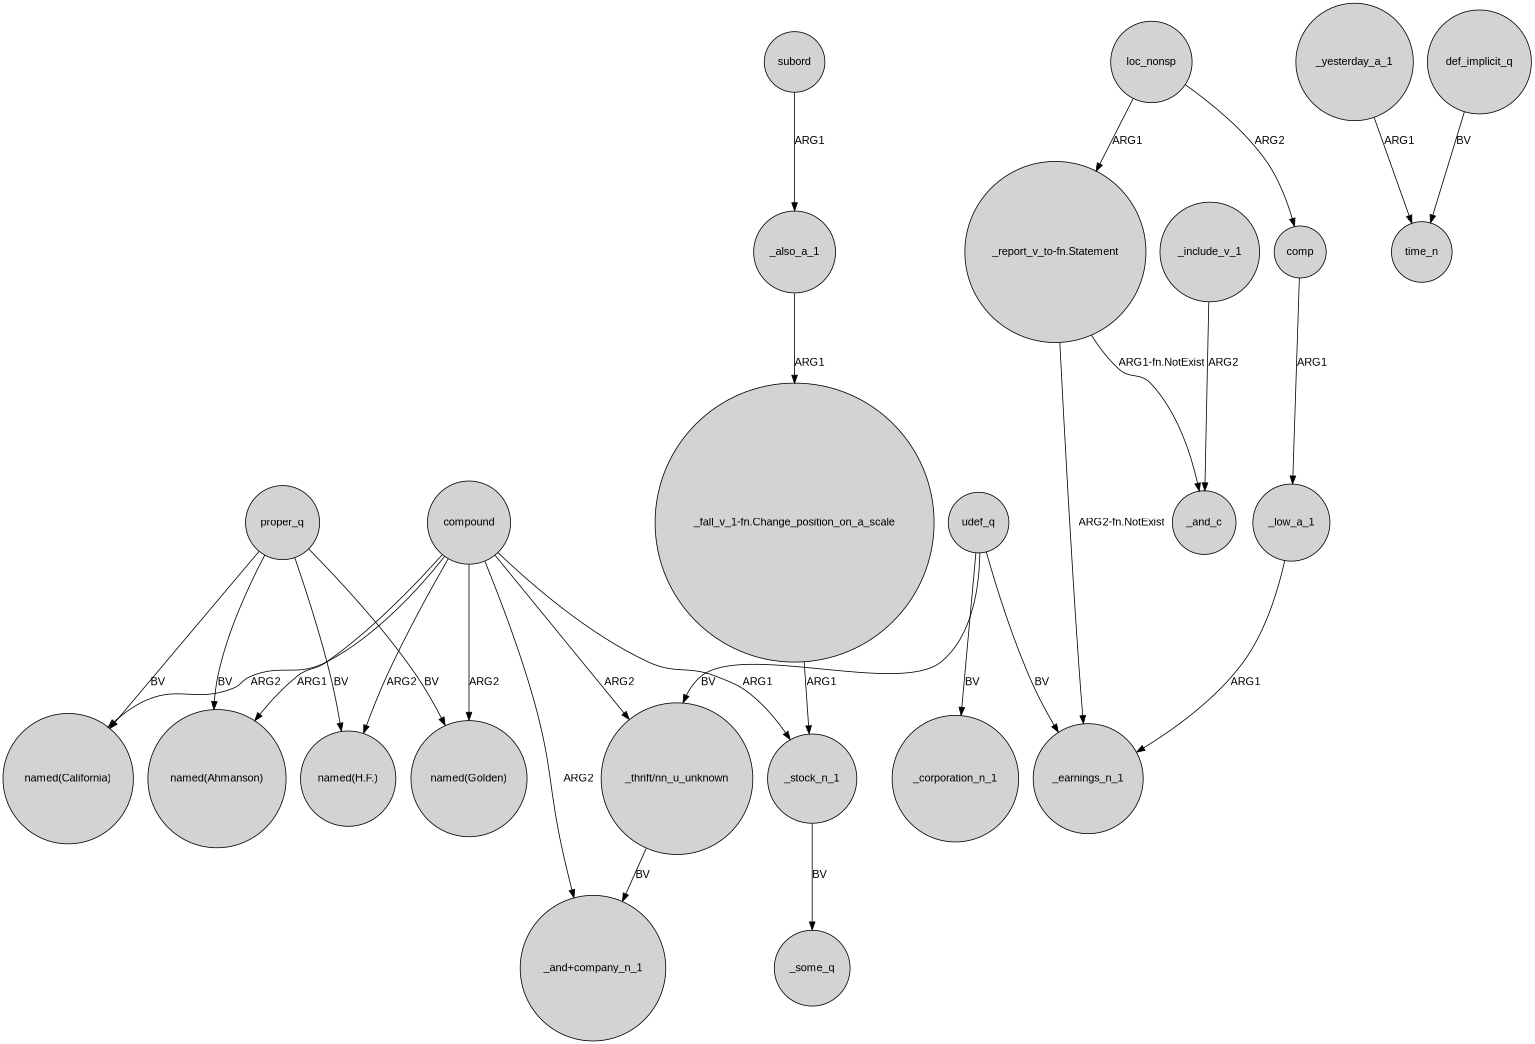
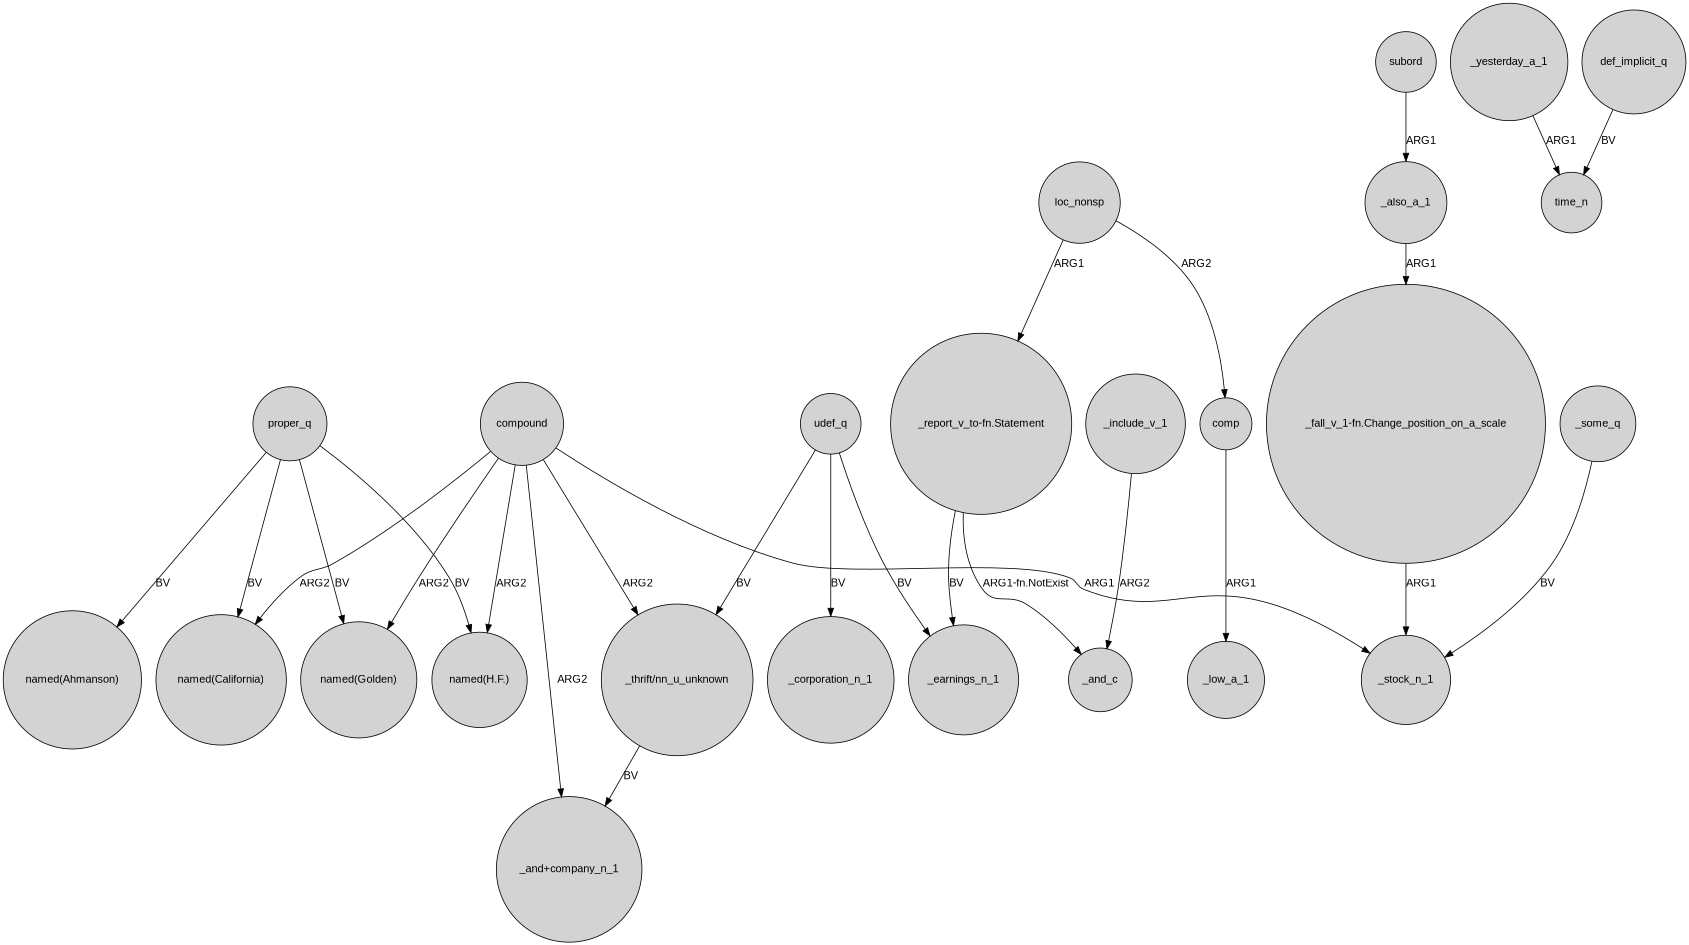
  digraph {
    fontname="Liberation Sans"
    node [fontname="Liberation Sans" shape=circle style=filled]
    edge [fontname="Liberation Sans"]
    compound
    "named(Golden)"
    "_thrift/nn_u_unknown"
    _stock_n_1
    "named(California)"
    "_and+company_n_1"
    "named(Ahmanson)"
    "named(H.F.)"
    _include_v_1
    _and_c
    _yesterday_a_1
    time_n
    "_fall_v_1-fn.Change_position_on_a_scale"
    subord
    _also_a_1
    "_report_v_to-fn.Statement"
    _earnings_n_1
    udef_q
    _corporation_n_1
    proper_q
    loc_nonsp
    comp
    _some_q
    _low_a_1
    def_implicit_q
    compound -> "named(Golden)" [label=ARG2]
    compound -> "_thrift/nn_u_unknown" [label=ARG2]
    compound -> _stock_n_1 [label=ARG1]
    compound -> "named(California)" [label=ARG2]
    compound -> "_and+company_n_1" [label=ARG2]
-   compound -> "named(Ahmanson)" [label=ARG1]
    compound -> "named(H.F.)" [label=ARG2]
    "_thrift/nn_u_unknown" -> "_and+company_n_1" [label=BV]
    _include_v_1 -> _and_c [label=ARG2]
    _yesterday_a_1 -> time_n [label=ARG1]
    "_fall_v_1-fn.Change_position_on_a_scale" -> _stock_n_1 [label=ARG1]
    subord -> _also_a_1 [label=ARG1]
    _also_a_1 -> "_fall_v_1-fn.Change_position_on_a_scale" [label=ARG1]
    "_report_v_to-fn.Statement" -> _and_c [label="ARG1-fn.NotExist"]
-   "_report_v_to-fn.Statement" -> _earnings_n_1 [label="ARG2-fn.NotExist"]
+   "_report_v_to-fn.Statement" -> _earnings_n_1 [label=BV]
    udef_q -> "_thrift/nn_u_unknown" [label=BV]
    udef_q -> _earnings_n_1 [label=BV]
    udef_q -> _corporation_n_1 [label=BV]
    proper_q -> "named(Golden)" [label=BV]
    proper_q -> "named(California)" [label=BV]
    proper_q -> "named(Ahmanson)" [label=BV]
    proper_q -> "named(H.F.)" [label=BV]
    loc_nonsp -> "_report_v_to-fn.Statement" [label=ARG1]
    loc_nonsp -> comp [label=ARG2]
    comp -> _low_a_1 [label=ARG1]
-   _stock_n_1 -> _some_q [label=BV]
-   _low_a_1 -> _earnings_n_1 [label=ARG1]
+   _some_q -> _stock_n_1 [label=BV]
    def_implicit_q -> time_n [label=BV]
  }
